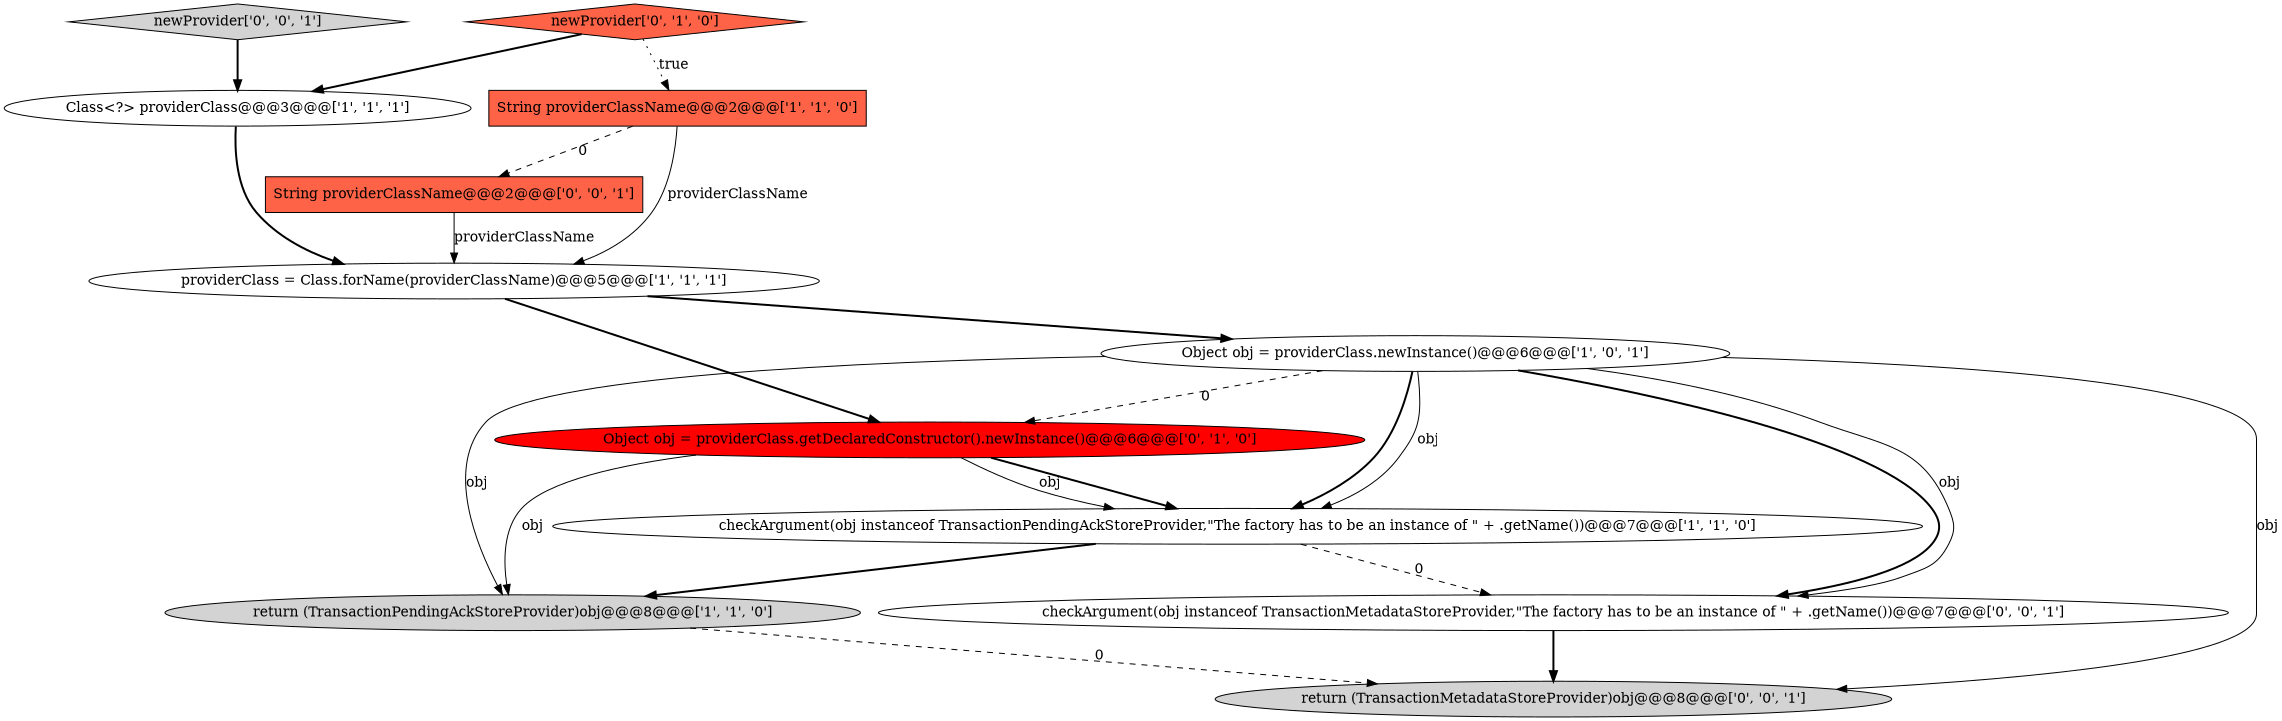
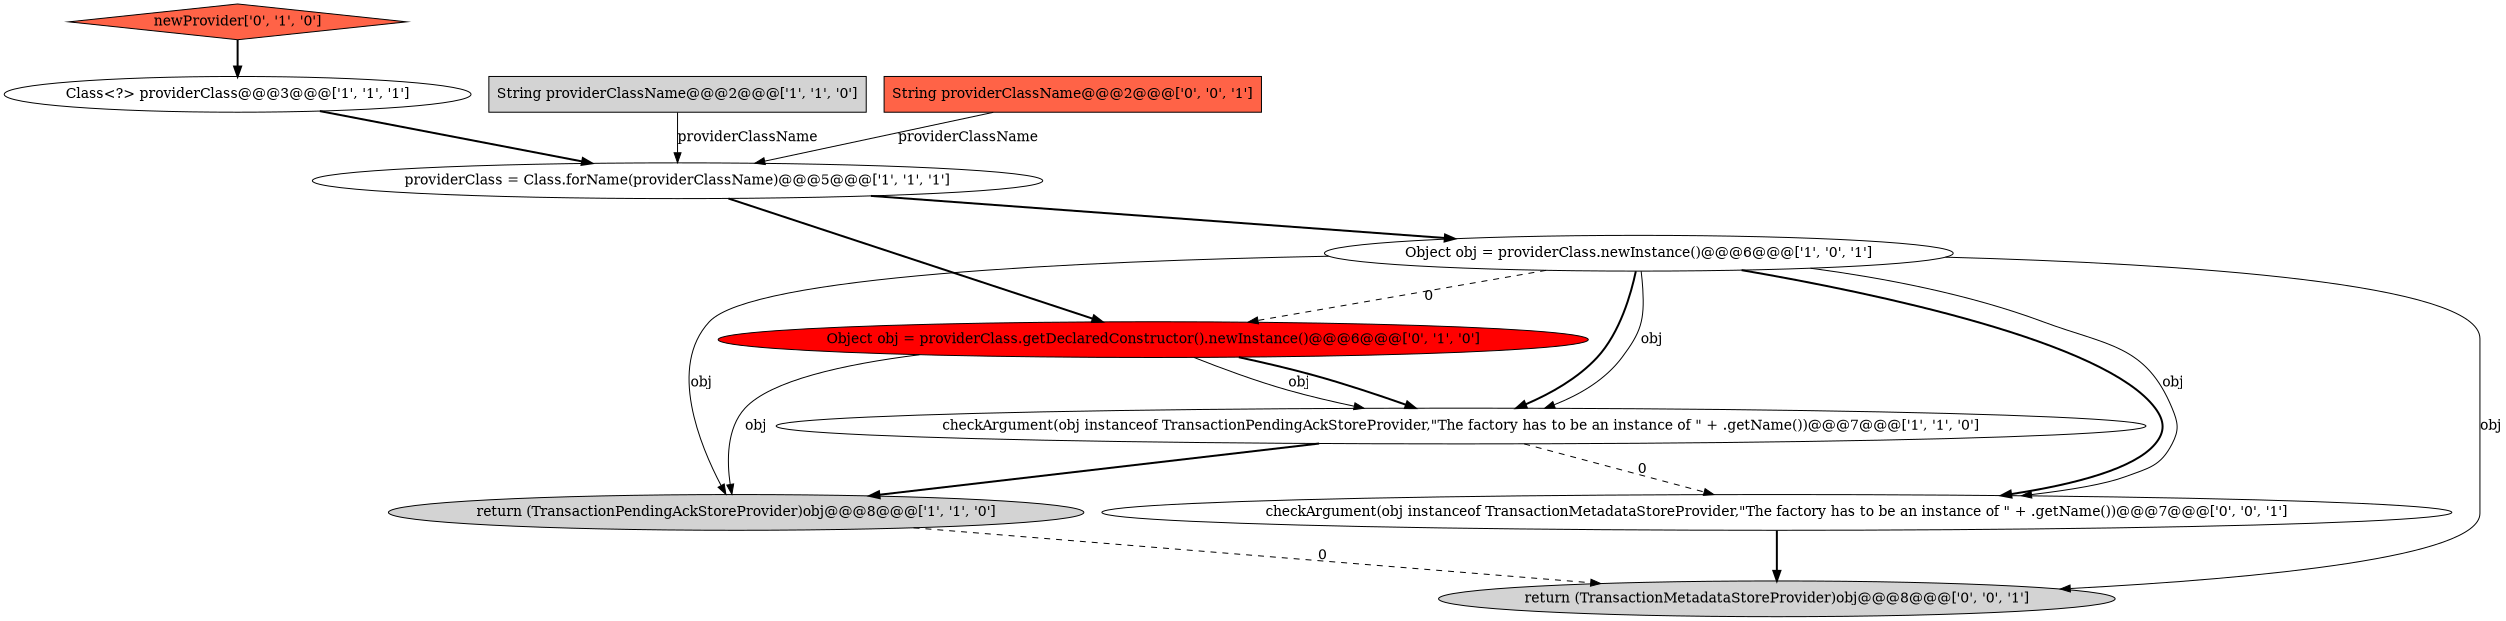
  digraph {
    node [fillcolor=white shape=ellipse style=filled]
    edge [style=bold]
    n1 [label="providerClass = Class.forName(providerClassName)@@@5@@@['1', '1', '1']"]
    n2 [fillcolor=red label="Object obj = providerClass.getDeclaredConstructor().newInstance()@@@6@@@['0', '1', '0']"]
    n3 [label="Object obj = providerClass.newInstance()@@@6@@@['1', '0', '1']"]
    n4 [fillcolor=lightgray label="return (TransactionPendingAckStoreProvider)obj@@@8@@@['1', '1', '0']"]
    n5 [label="checkArgument(obj instanceof TransactionPendingAckStoreProvider,\"The factory has to be an instance of \" + .getName())@@@7@@@['1', '1', '0']"]
    n6 [fillcolor=lightgray label="return (TransactionMetadataStoreProvider)obj@@@8@@@['0', '0', '1']"]
    n7 [label="checkArgument(obj instanceof TransactionMetadataStoreProvider,\"The factory has to be an instance of \" + .getName())@@@7@@@['0', '0', '1']"]
    n8 [label="Class<?> providerClass@@@3@@@['1', '1', '1']"]
    n9 [fillcolor=tomato label="newProvider['0', '1', '0']" shape=diamond]
-   n10 [fillcolor=tomato label="String providerClassName@@@2@@@['1', '1', '0']" shape=box]
+   n10 [fillcolor=lightgray label="String providerClassName@@@2@@@['1', '1', '0']" shape=box]
    n11 [fillcolor=tomato label="String providerClassName@@@2@@@['0', '0', '1']" shape=box]
-   n12 [fillcolor=lightgray label="newProvider['0', '0', '1']" shape=diamond]
    n1 -> n2
    n1 -> n3
    n2 -> n4 [label=obj style=solid]
    n2 -> n5
    n2 -> n5 [label=obj style=solid]
    n3 -> n2 [label=0 style=dashed]
    n3 -> n4 [label=obj style=solid]
    n3 -> n5
    n3 -> n5 [label=obj style=solid]
    n3 -> n6 [label=obj style=solid]
    n3 -> n7
    n3 -> n7 [label=obj style=solid]
    n4 -> n6 [label=0 style=dashed]
    n5 -> n4
    n5 -> n7 [label=0 style=dashed]
    n7 -> n6
    n8 -> n1
    n9 -> n8
-   n9 -> n10 [label=true style=dotted]
    n10 -> n1 [label=providerClassName style=solid]
-   n10 -> n11 [label=0 style=dashed]
    n11 -> n1 [label=providerClassName style=solid]
-   n12 -> n8
  }
